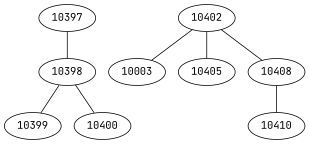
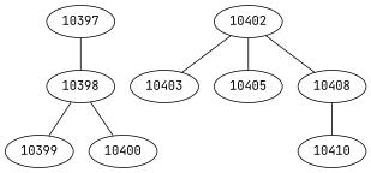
  graph {
    fontname="JetBrains Mono"
    node [fontname="JetBrains Mono"]
    edge [fontname="JetBrains Mono"]
    10397
    10398
    10399
    10400
    10402
-   10403 [label=10003]
+   10403
    10405
    10408
    10410
    10397 -- 10398
    10398 -- 10399
    10398 -- 10400
    10402 -- 10403
    10402 -- 10405
    10402 -- 10408
    10408 -- 10410
  }
